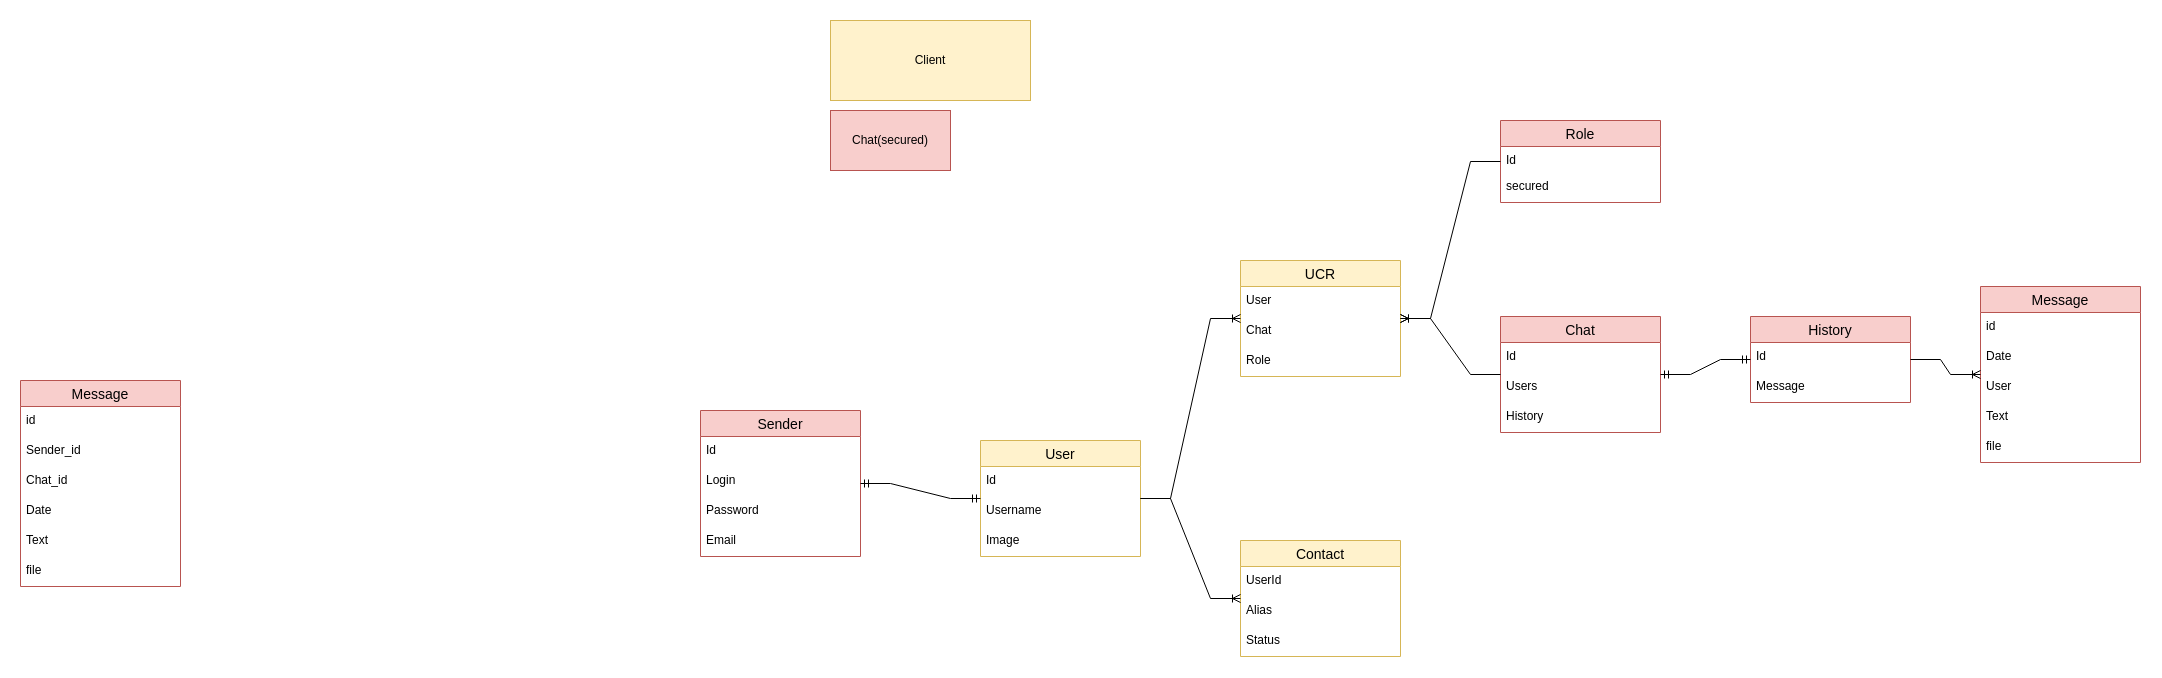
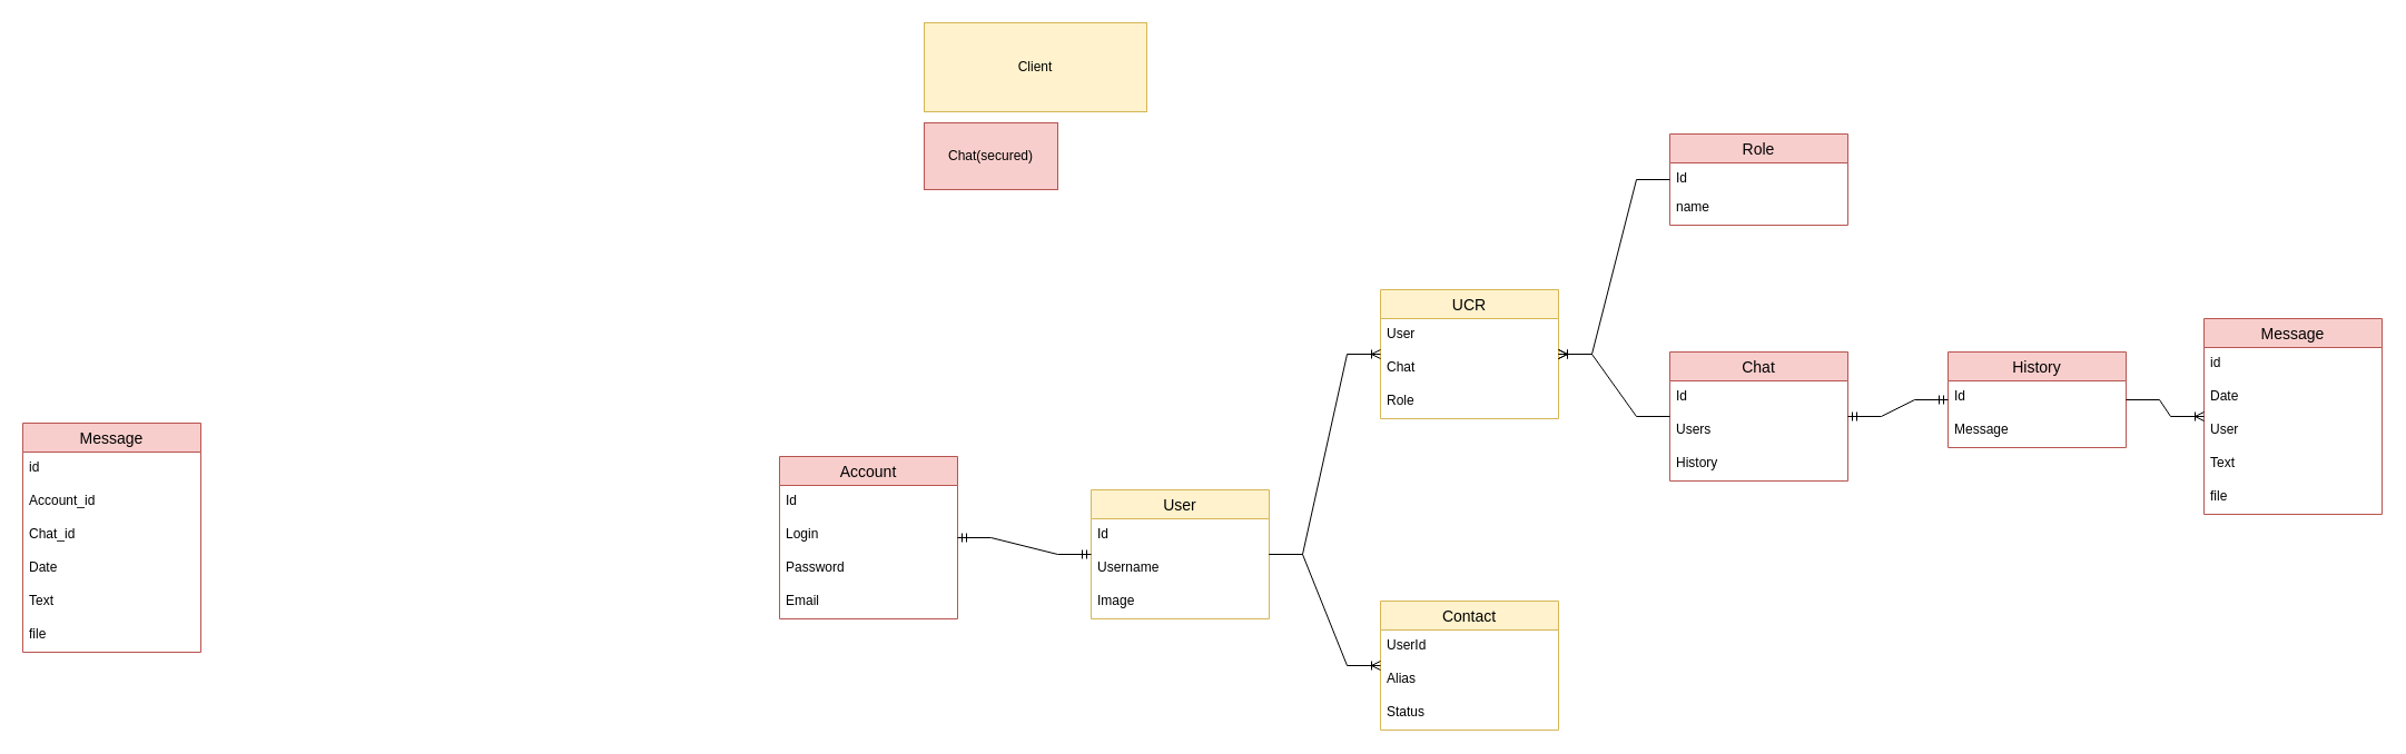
  <mxCell id="0" />
  <mxCell id="1" parent="0" />
  <mxCell id="2" value="User" style="swimlane;fontStyle=0;childLayout=stackLayout;horizontal=1;startSize=26;horizontalStack=0;resizeParent=1;resizeParentMax=0;resizeLast=0;collapsible=1;marginBottom=0;align=center;fontSize=14;fillColor=#fff2cc;strokeColor=#d6b656;" parent="1" vertex="1"><mxGeometry y="440" width="160" height="116" as="geometry" x="980" /></mxCell>
  <mxCell id="3" value="Id" style="text;strokeColor=none;fillColor=none;spacingLeft=4;spacingRight=4;overflow=hidden;rotatable=0;points=[[0,0.5],[1,0.5]];portConstraint=eastwest;fontSize=12;" parent="2" vertex="1"><mxGeometry y="26" width="160" height="30" as="geometry" /></mxCell>
  <mxCell id="4" value="Username " style="text;strokeColor=none;fillColor=none;spacingLeft=4;spacingRight=4;overflow=hidden;rotatable=0;points=[[0,0.5],[1,0.5]];portConstraint=eastwest;fontSize=12;" parent="2" vertex="1"><mxGeometry y="56" width="160" height="30" as="geometry" /></mxCell>
  <mxCell id="5" value="Image" style="text;strokeColor=none;fillColor=none;spacingLeft=4;spacingRight=4;overflow=hidden;rotatable=0;points=[[0,0.5],[1,0.5]];portConstraint=eastwest;fontSize=12;" parent="2" vertex="1"><mxGeometry y="86" width="160" height="30" as="geometry" /></mxCell>
  <mxCell id="6" value="Role" style="swimlane;fontStyle=0;childLayout=stackLayout;horizontal=1;startSize=26;horizontalStack=0;resizeParent=1;resizeParentMax=0;resizeLast=0;collapsible=1;marginBottom=0;align=center;fontSize=14;fillColor=#f8cecc;strokeColor=#b85450;" parent="1" vertex="1"><mxGeometry x="1500" y="120" width="160" height="82" as="geometry" /></mxCell>
  <mxCell id="7" value="Id" style="text;strokeColor=none;fillColor=none;spacingLeft=4;spacingRight=4;overflow=hidden;rotatable=0;points=[[0,0.5],[1,0.5]];portConstraint=eastwest;fontSize=12;" parent="6" vertex="1"><mxGeometry y="26" width="160" height="26" as="geometry" /></mxCell>
- <mxCell id="8" value="secured" style="text;strokeColor=none;fillColor=none;spacingLeft=4;spacingRight=4;overflow=hidden;rotatable=0;points=[[0,0.5],[1,0.5]];portConstraint=eastwest;fontSize=12;" parent="6" vertex="1"><mxGeometry y="52" width="160" height="30" as="geometry" /></mxCell>
+ <mxCell id="8" value="name" style="text;strokeColor=none;fillColor=none;spacingLeft=4;spacingRight=4;overflow=hidden;rotatable=0;points=[[0,0.5],[1,0.5]];portConstraint=eastwest;fontSize=12;" parent="6" vertex="1"><mxGeometry y="52" width="160" height="30" as="geometry" /></mxCell>
  <mxCell id="9" value="Chat" style="swimlane;fontStyle=0;childLayout=stackLayout;horizontal=1;startSize=26;horizontalStack=0;resizeParent=1;resizeParentMax=0;resizeLast=0;collapsible=1;marginBottom=0;align=center;fontSize=14;fillColor=#f8cecc;strokeColor=#b85450;" parent="1" vertex="1"><mxGeometry x="1500" y="316" width="160" height="116" as="geometry" /></mxCell>
  <mxCell id="10" value="Id" style="text;strokeColor=none;fillColor=none;spacingLeft=4;spacingRight=4;overflow=hidden;rotatable=0;points=[[0,0.5],[1,0.5]];portConstraint=eastwest;fontSize=12;" parent="9" vertex="1"><mxGeometry y="26" width="160" height="30" as="geometry" /></mxCell>
  <mxCell id="11" value="Users" style="text;strokeColor=none;fillColor=none;spacingLeft=4;spacingRight=4;overflow=hidden;rotatable=0;points=[[0,0.5],[1,0.5]];portConstraint=eastwest;fontSize=12;" parent="9" vertex="1"><mxGeometry y="56" width="160" height="30" as="geometry" /></mxCell>
  <mxCell id="12" value="History" style="text;strokeColor=none;fillColor=none;spacingLeft=4;spacingRight=4;overflow=hidden;rotatable=0;points=[[0,0.5],[1,0.5]];portConstraint=eastwest;fontSize=12;" parent="9" vertex="1"><mxGeometry y="86" width="160" height="30" as="geometry" /></mxCell>
  <mxCell id="13" value="UCR" style="swimlane;fontStyle=0;childLayout=stackLayout;horizontal=1;startSize=26;horizontalStack=0;resizeParent=1;resizeParentMax=0;resizeLast=0;collapsible=1;marginBottom=0;align=center;fontSize=14;fillColor=#fff2cc;strokeColor=#d6b656;" parent="1" vertex="1"><mxGeometry x="1240" y="260" width="160" height="116" as="geometry" /></mxCell>
  <mxCell id="14" value="User" style="text;strokeColor=none;fillColor=none;spacingLeft=4;spacingRight=4;overflow=hidden;rotatable=0;points=[[0,0.5],[1,0.5]];portConstraint=eastwest;fontSize=12;" parent="13" vertex="1"><mxGeometry y="26" width="160" height="30" as="geometry" /></mxCell>
  <mxCell id="15" value="Chat" style="text;strokeColor=none;fillColor=none;spacingLeft=4;spacingRight=4;overflow=hidden;rotatable=0;points=[[0,0.5],[1,0.5]];portConstraint=eastwest;fontSize=12;" parent="13" vertex="1"><mxGeometry y="56" width="160" height="30" as="geometry" /></mxCell>
  <mxCell id="16" value="Role" style="text;strokeColor=none;fillColor=none;spacingLeft=4;spacingRight=4;overflow=hidden;rotatable=0;points=[[0,0.5],[1,0.5]];portConstraint=eastwest;fontSize=12;" parent="13" vertex="1"><mxGeometry y="86" width="160" height="30" as="geometry" /></mxCell>
  <mxCell id="17" value="History" style="swimlane;fontStyle=0;childLayout=stackLayout;horizontal=1;startSize=26;horizontalStack=0;resizeParent=1;resizeParentMax=0;resizeLast=0;collapsible=1;marginBottom=0;align=center;fontSize=14;fillColor=#f8cecc;strokeColor=#b85450;" parent="1" vertex="1"><mxGeometry x="1750" y="316" width="160" height="86" as="geometry" /></mxCell>
  <mxCell id="18" value="Id" style="text;strokeColor=none;fillColor=none;spacingLeft=4;spacingRight=4;overflow=hidden;rotatable=0;points=[[0,0.5],[1,0.5]];portConstraint=eastwest;fontSize=12;" parent="17" vertex="1"><mxGeometry y="26" width="160" height="30" as="geometry" /></mxCell>
  <mxCell id="19" value="Message" style="text;strokeColor=none;fillColor=none;spacingLeft=4;spacingRight=4;overflow=hidden;rotatable=0;points=[[0,0.5],[1,0.5]];portConstraint=eastwest;fontSize=12;" parent="17" vertex="1"><mxGeometry y="56" width="160" height="30" as="geometry" /></mxCell>
  <mxCell id="20" value="Message" style="swimlane;fontStyle=0;childLayout=stackLayout;horizontal=1;startSize=26;horizontalStack=0;resizeParent=1;resizeParentMax=0;resizeLast=0;collapsible=1;marginBottom=0;align=center;fontSize=14;fillColor=#f8cecc;strokeColor=#b85450;" parent="1" vertex="1"><mxGeometry x="1980" y="286" width="160" height="176" as="geometry" /></mxCell>
  <mxCell id="21" value="id" style="text;strokeColor=none;fillColor=none;spacingLeft=4;spacingRight=4;overflow=hidden;rotatable=0;points=[[0,0.5],[1,0.5]];portConstraint=eastwest;fontSize=12;" parent="20" vertex="1"><mxGeometry y="26" width="160" height="30" as="geometry" /></mxCell>
  <mxCell id="22" value="Date" style="text;strokeColor=none;fillColor=none;spacingLeft=4;spacingRight=4;overflow=hidden;rotatable=0;points=[[0,0.5],[1,0.5]];portConstraint=eastwest;fontSize=12;" parent="20" vertex="1"><mxGeometry y="56" width="160" height="30" as="geometry" /></mxCell>
  <mxCell id="23" value="User" style="text;strokeColor=none;fillColor=none;spacingLeft=4;spacingRight=4;overflow=hidden;rotatable=0;points=[[0,0.5],[1,0.5]];portConstraint=eastwest;fontSize=12;" parent="20" vertex="1"><mxGeometry y="86" width="160" height="30" as="geometry" /></mxCell>
  <mxCell id="24" value="Text" style="text;strokeColor=none;fillColor=none;spacingLeft=4;spacingRight=4;overflow=hidden;rotatable=0;points=[[0,0.5],[1,0.5]];portConstraint=eastwest;fontSize=12;" parent="20" vertex="1"><mxGeometry y="116" width="160" height="30" as="geometry" /></mxCell>
  <mxCell id="25" value="file" style="text;strokeColor=none;fillColor=none;spacingLeft=4;spacingRight=4;overflow=hidden;rotatable=0;points=[[0,0.5],[1,0.5]];portConstraint=eastwest;fontSize=12;" parent="20" vertex="1"><mxGeometry y="146" width="160" height="30" as="geometry" /></mxCell>
  <mxCell id="26" value="" style="edgeStyle=entityRelationEdgeStyle;fontSize=12;html=1;endArrow=ERoneToMany;rounded=0;" parent="1" source="17" target="20" edge="1"><mxGeometry width="100" height="100" relative="1" as="geometry"><mxPoint x="1800" y="680" as="sourcePoint" /><mxPoint x="1900" y="580" as="targetPoint" /></mxGeometry></mxCell>
  <mxCell id="27" value="" style="edgeStyle=entityRelationEdgeStyle;fontSize=12;html=1;endArrow=ERmandOne;startArrow=ERmandOne;rounded=0;" parent="1" source="9" target="17" edge="1"><mxGeometry width="100" height="100" relative="1" as="geometry"><mxPoint x="1740" y="630" as="sourcePoint" /><mxPoint x="1840" y="530" as="targetPoint" /></mxGeometry></mxCell>
  <mxCell id="28" value="" style="edgeStyle=entityRelationEdgeStyle;fontSize=12;html=1;endArrow=ERoneToMany;rounded=0;" parent="1" source="9" target="13" edge="1"><mxGeometry width="100" height="100" relative="1" as="geometry"><mxPoint x="1400" y="570" as="sourcePoint" /><mxPoint x="1500" y="470" as="targetPoint" /></mxGeometry></mxCell>
  <mxCell id="29" value="" style="edgeStyle=entityRelationEdgeStyle;fontSize=12;html=1;endArrow=ERoneToMany;rounded=0;" parent="1" source="2" target="13" edge="1"><mxGeometry width="100" height="100" relative="1" as="geometry"><mxPoint x="1220" y="620" as="sourcePoint" /><mxPoint x="1320" y="520" as="targetPoint" /></mxGeometry></mxCell>
  <mxCell id="30" value="" style="edgeStyle=entityRelationEdgeStyle;fontSize=12;html=1;endArrow=ERoneToMany;rounded=0;" parent="1" source="6" target="13" edge="1"><mxGeometry width="100" height="100" relative="1" as="geometry"><mxPoint x="1470" y="260" as="sourcePoint" /><mxPoint x="1300" y="103" as="targetPoint" /></mxGeometry></mxCell>
- <mxCell id="31" value="Sender" style="swimlane;fontStyle=0;childLayout=stackLayout;horizontal=1;startSize=26;horizontalStack=0;resizeParent=1;resizeParentMax=0;resizeLast=0;collapsible=1;marginBottom=0;align=center;fontSize=14;fillColor=#f8cecc;strokeColor=#b85450;" parent="1" vertex="1"><mxGeometry x="700" y="410" width="160" height="146" as="geometry" /></mxCell>
+ <mxCell id="31" value="Account" style="swimlane;fontStyle=0;childLayout=stackLayout;horizontal=1;startSize=26;horizontalStack=0;resizeParent=1;resizeParentMax=0;resizeLast=0;collapsible=1;marginBottom=0;align=center;fontSize=14;fillColor=#f8cecc;strokeColor=#b85450;" parent="1" vertex="1"><mxGeometry x="700" y="410" width="160" height="146" as="geometry" /></mxCell>
  <mxCell id="32" value="Id" style="text;strokeColor=none;fillColor=none;spacingLeft=4;spacingRight=4;overflow=hidden;rotatable=0;points=[[0,0.5],[1,0.5]];portConstraint=eastwest;fontSize=12;" parent="31" vertex="1"><mxGeometry y="26" width="160" height="30" as="geometry" /></mxCell>
  <mxCell id="33" value="Login" style="text;strokeColor=none;fillColor=none;spacingLeft=4;spacingRight=4;overflow=hidden;rotatable=0;points=[[0,0.5],[1,0.5]];portConstraint=eastwest;fontSize=12;" parent="31" vertex="1"><mxGeometry y="56" width="160" height="30" as="geometry" /></mxCell>
  <mxCell id="34" value="Password" style="text;strokeColor=none;fillColor=none;spacingLeft=4;spacingRight=4;overflow=hidden;rotatable=0;points=[[0,0.5],[1,0.5]];portConstraint=eastwest;fontSize=12;" parent="31" vertex="1"><mxGeometry y="86" width="160" height="30" as="geometry" /></mxCell>
  <mxCell id="35" value="Email" style="text;strokeColor=none;fillColor=none;spacingLeft=4;spacingRight=4;overflow=hidden;rotatable=0;points=[[0,0.5],[1,0.5]];portConstraint=eastwest;fontSize=12;" parent="31" vertex="1"><mxGeometry y="116" width="160" height="30" as="geometry" /></mxCell>
  <mxCell id="36" value="" style="edgeStyle=entityRelationEdgeStyle;fontSize=12;html=1;endArrow=ERmandOne;startArrow=ERmandOne;rounded=0;" parent="1" source="31" target="2" edge="1"><mxGeometry width="100" height="100" relative="1" as="geometry"><mxPoint x="970" y="670" as="sourcePoint" /><mxPoint x="1070" y="570" as="targetPoint" /></mxGeometry></mxCell>
  <mxCell id="37" value="Contact" style="swimlane;fontStyle=0;childLayout=stackLayout;horizontal=1;startSize=26;horizontalStack=0;resizeParent=1;resizeParentMax=0;resizeLast=0;collapsible=1;marginBottom=0;align=center;fontSize=14;fillColor=#fff2cc;strokeColor=#d6b656;" parent="1" vertex="1"><mxGeometry x="1240" y="540" width="160" height="116" as="geometry" /></mxCell>
  <mxCell id="38" value="UserId" style="text;strokeColor=none;fillColor=none;spacingLeft=4;spacingRight=4;overflow=hidden;rotatable=0;points=[[0,0.5],[1,0.5]];portConstraint=eastwest;fontSize=12;" parent="37" vertex="1"><mxGeometry y="26" width="160" height="30" as="geometry" /></mxCell>
  <mxCell id="39" value="Alias" style="text;strokeColor=none;fillColor=none;spacingLeft=4;spacingRight=4;overflow=hidden;rotatable=0;points=[[0,0.5],[1,0.5]];portConstraint=eastwest;fontSize=12;" parent="37" vertex="1"><mxGeometry y="56" width="160" height="30" as="geometry" /></mxCell>
  <mxCell id="40" value="Status" style="text;strokeColor=none;fillColor=none;spacingLeft=4;spacingRight=4;overflow=hidden;rotatable=0;points=[[0,0.5],[1,0.5]];portConstraint=eastwest;fontSize=12;" parent="37" vertex="1"><mxGeometry y="86" width="160" height="30" as="geometry" /></mxCell>
  <mxCell id="41" value="" style="edgeStyle=entityRelationEdgeStyle;fontSize=12;html=1;endArrow=ERoneToMany;rounded=0;" parent="1" source="2" target="37" edge="1"><mxGeometry width="100" height="100" relative="1" as="geometry"><mxPoint x="970" y="730" as="sourcePoint" /><mxPoint x="1070" y="630" as="targetPoint" /></mxGeometry></mxCell>
  <mxCell id="42" value="Client" style="whiteSpace=wrap;html=1;fillColor=#fff2cc;strokeColor=#d6b656;" parent="1" vertex="1"><mxGeometry x="830" y="20" width="200" height="80" as="geometry" /></mxCell>
  <mxCell id="43" value="Chat(secured)" style="whiteSpace=wrap;html=1;fillColor=#f8cecc;strokeColor=#b85450;" parent="1" vertex="1"><mxGeometry x="830" y="110" width="120" height="60" as="geometry" /></mxCell>
  <mxCell id="44" value="Message" style="swimlane;fontStyle=0;childLayout=stackLayout;horizontal=1;startSize=26;horizontalStack=0;resizeParent=1;resizeParentMax=0;resizeLast=0;collapsible=1;marginBottom=0;align=center;fontSize=14;fillColor=#f8cecc;strokeColor=#b85450;" parent="1" vertex="1"><mxGeometry x="20" y="380" width="160" height="206" as="geometry" /></mxCell>
  <mxCell id="45" value="id" style="text;strokeColor=none;fillColor=none;spacingLeft=4;spacingRight=4;overflow=hidden;rotatable=0;points=[[0,0.5],[1,0.5]];portConstraint=eastwest;fontSize=12;" parent="44" vertex="1"><mxGeometry y="26" width="160" height="30" as="geometry" /></mxCell>
- <mxCell id="46" value="Sender_id" style="text;strokeColor=none;fillColor=none;spacingLeft=4;spacingRight=4;overflow=hidden;rotatable=0;points=[[0,0.5],[1,0.5]];portConstraint=eastwest;fontSize=12;" parent="44" vertex="1"><mxGeometry y="56" width="160" height="30" as="geometry" /></mxCell>
+ <mxCell id="46" value="Account_id" style="text;strokeColor=none;fillColor=none;spacingLeft=4;spacingRight=4;overflow=hidden;rotatable=0;points=[[0,0.5],[1,0.5]];portConstraint=eastwest;fontSize=12;" parent="44" vertex="1"><mxGeometry y="56" width="160" height="30" as="geometry" /></mxCell>
  <mxCell id="47" value="Chat_id" style="text;strokeColor=none;fillColor=none;spacingLeft=4;spacingRight=4;overflow=hidden;rotatable=0;points=[[0,0.5],[1,0.5]];portConstraint=eastwest;fontSize=12;" parent="44" vertex="1"><mxGeometry y="86" width="160" height="30" as="geometry" /></mxCell>
  <mxCell id="48" value="Date" style="text;strokeColor=none;fillColor=none;spacingLeft=4;spacingRight=4;overflow=hidden;rotatable=0;points=[[0,0.5],[1,0.5]];portConstraint=eastwest;fontSize=12;" parent="44" vertex="1"><mxGeometry y="116" width="160" height="30" as="geometry" /></mxCell>
  <mxCell id="49" value="Text" style="text;strokeColor=none;fillColor=none;spacingLeft=4;spacingRight=4;overflow=hidden;rotatable=0;points=[[0,0.5],[1,0.5]];portConstraint=eastwest;fontSize=12;" parent="44" vertex="1"><mxGeometry y="146" width="160" height="30" as="geometry" /></mxCell>
  <mxCell id="50" value="file" style="text;strokeColor=none;fillColor=none;spacingLeft=4;spacingRight=4;overflow=hidden;rotatable=0;points=[[0,0.5],[1,0.5]];portConstraint=eastwest;fontSize=12;" parent="44" vertex="1"><mxGeometry y="176" width="160" height="30" as="geometry" /></mxCell>
